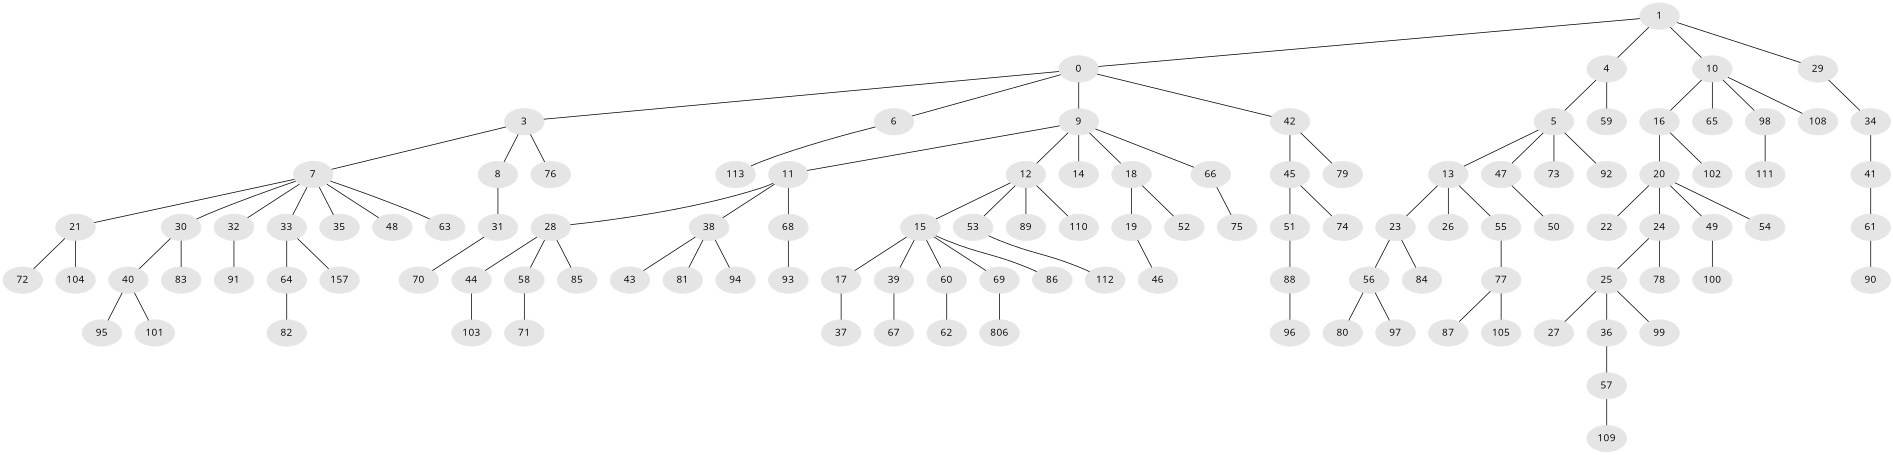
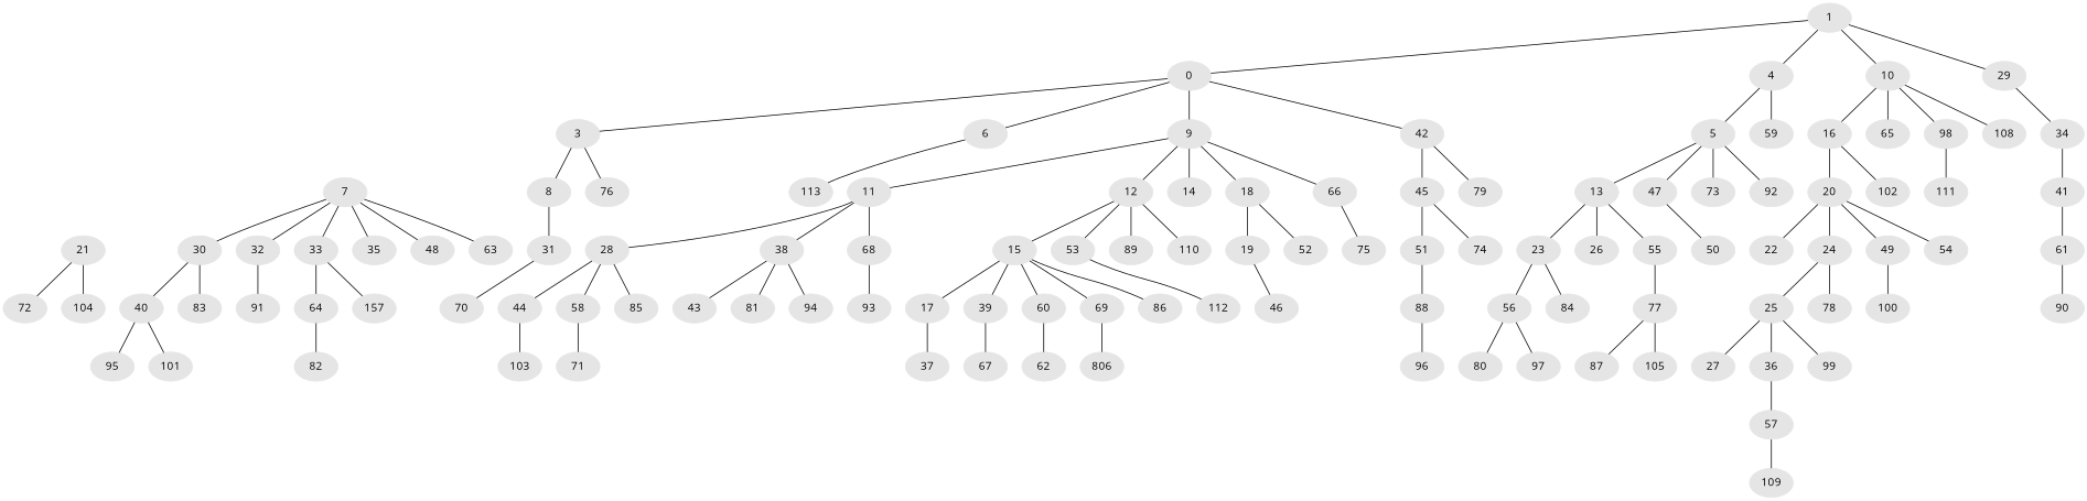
  graph {
    fontname="Open Sans"
    node [color=gray90 fontname="Open Sans" style=filled]
    edge [fontname="Open Sans"]
    n1 [label=0]
    1
    4
    10
    29
    3
    6
    9
    42
    5
    59
    16
    65
    98
    108
    20
    102
    34
    7
    8
    76
    113
    11
    12
    14
    18
    66
    45
    79
    21
    30
    32
    33
    35
    48
    63
    31
    13
    47
    73
    92
    23
    26
    55
    50
    72
    104
    40
    83
    91
    64
    n52 [label=157]
    70
    28
    38
    68
    15
    53
    89
    110
    19
    52
    75
    111
    44
    58
    85
    43
    81
    94
    93
    17
    39
    60
    69
    86
    112
    56
    84
    77
    37
    67
    62
    n84 [label=806]
    22
    24
    49
    54
    46
    25
    78
    100
    80
    97
    27
    36
    99
    57
    103
    71
    41
    95
    101
    82
    61
    109
    90
    51
    74
    88
    96
    87
    105
    n1 -- 3
    n1 -- 6
    n1 -- 9
    n1 -- 42
    1 -- n1
    1 -- 4
    1 -- 10
    1 -- 29
    4 -- 5
    4 -- 59
    10 -- 16
    10 -- 65
    10 -- 98
    10 -- 108
    29 -- 34
-   3 -- 7
    3 -- 8
    3 -- 76
    6 -- 113
    9 -- 11
    9 -- 12
    9 -- 14
    9 -- 18
    9 -- 66
    42 -- 45
    42 -- 79
    5 -- 13
    5 -- 47
    5 -- 73
    5 -- 92
    16 -- 20
    16 -- 102
    98 -- 111
    20 -- 22
    20 -- 24
    20 -- 49
    20 -- 54
    34 -- 41
-   7 -- 21
    7 -- 30
    7 -- 32
    7 -- 33
    7 -- 35
    7 -- 48
    7 -- 63
    8 -- 31
    11 -- 28
    11 -- 38
    11 -- 68
    12 -- 15
    12 -- 53
    12 -- 89
    12 -- 110
    18 -- 19
    18 -- 52
    66 -- 75
    45 -- 51
    45 -- 74
    21 -- 72
    21 -- 104
    30 -- 40
    30 -- 83
    32 -- 91
    33 -- 64
    33 -- n52
    31 -- 70
    13 -- 23
    13 -- 26
    13 -- 55
    47 -- 50
    23 -- 56
    23 -- 84
    55 -- 77
    40 -- 95
    40 -- 101
    64 -- 82
    28 -- 44
    28 -- 58
    28 -- 85
    38 -- 43
    38 -- 81
    38 -- 94
    68 -- 93
    15 -- 17
    15 -- 39
    15 -- 60
    15 -- 69
    15 -- 86
    53 -- 112
    19 -- 46
    44 -- 103
    58 -- 71
    17 -- 37
    39 -- 67
    60 -- 62
    69 -- n84
    56 -- 80
    56 -- 97
    77 -- 87
    77 -- 105
    24 -- 25
    24 -- 78
    49 -- 100
    25 -- 27
    25 -- 36
    25 -- 99
    36 -- 57
    57 -- 109
    41 -- 61
    61 -- 90
    51 -- 88
    88 -- 96
  }
